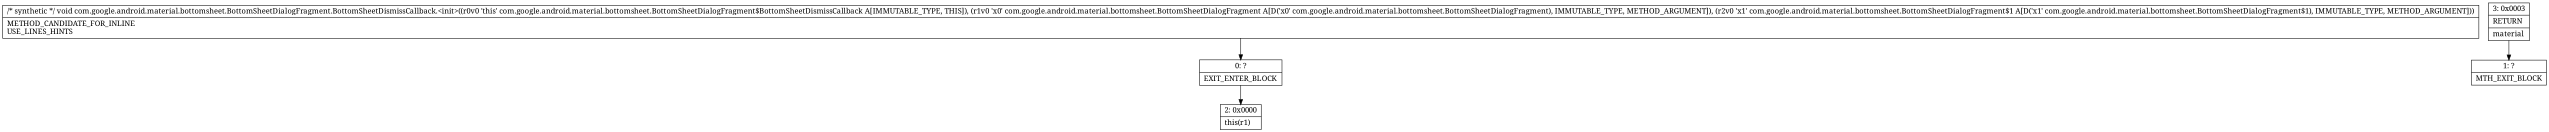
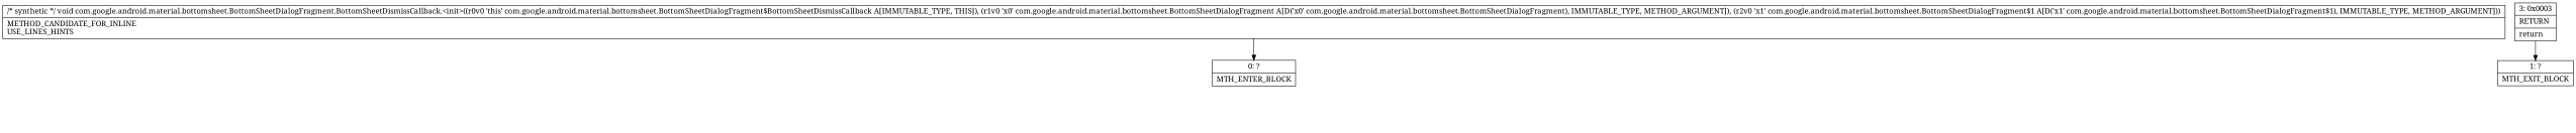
  digraph {
    fontname="Noto Serif"
    node [fontname="Noto Serif" shape=record]
    edge [fontname="Noto Serif"]
-   n1 [label="{0\:\ ?|EXIT_ENTER_BLOCK\l}"]
-   n2 [label="{2\:\ 0x0000|this(r1)\l}"]
-   n3 [label="{3\:\ 0x0003|RETURN\l|material\l}"]
+   n1 [label="{0\:\ ?|MTH_ENTER_BLOCK\l}"]
+   n3 [label="{3\:\ 0x0003|RETURN\l|return\l}"]
    n4 [label="{1\:\ ?|MTH_EXIT_BLOCK\l}"]
    n5 [label="{\/* synthetic *\/ void com.google.android.material.bottomsheet.BottomSheetDialogFragment.BottomSheetDismissCallback.\<init\>((r0v0 'this' com.google.android.material.bottomsheet.BottomSheetDialogFragment$BottomSheetDismissCallback A[IMMUTABLE_TYPE, THIS]), (r1v0 'x0' com.google.android.material.bottomsheet.BottomSheetDialogFragment A[D('x0' com.google.android.material.bottomsheet.BottomSheetDialogFragment), IMMUTABLE_TYPE, METHOD_ARGUMENT]), (r2v0 'x1' com.google.android.material.bottomsheet.BottomSheetDialogFragment$1 A[D('x1' com.google.android.material.bottomsheet.BottomSheetDialogFragment$1), IMMUTABLE_TYPE, METHOD_ARGUMENT]))  | METHOD_CANDIDATE_FOR_INLINE\lUSE_LINES_HINTS\l}"]
-   n1 -> n2
    n3 -> n4
    n5 -> n1
  }
